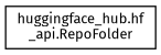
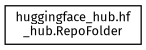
  digraph {
    rankdir=LR
    fontname="Fira Sans"
-   n1 [color=black fillcolor=white fontname="Fira Sans" fontsize=10 height=0.2 label="huggingface_hub.hf\l_api.RepoFolder" shape=record style=filled width=0.4]
+   n1 [color=black fillcolor=white fontname="Fira Sans" fontsize=10 height=0.2 label="huggingface_hub.hf\l_hub.RepoFolder" shape=record style=filled width=0.4]
  }
